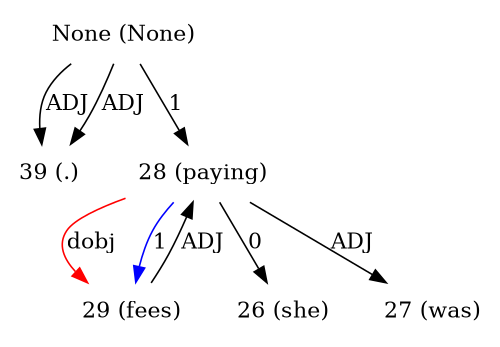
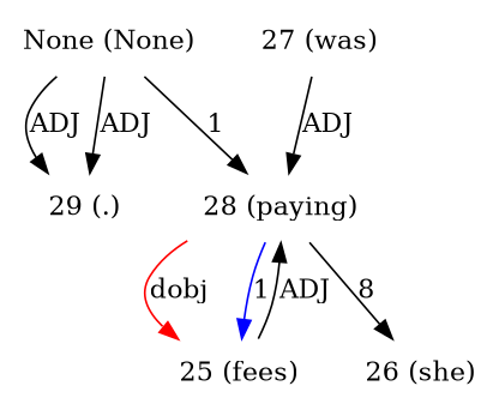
  digraph {
    node [shape=plaintext]
    edge [dir=forward]
    n1 [label="None (None)"]
-   n2 [label="39 (.)"]
+   n2 [label="29 (.)"]
    n3 [label="28 (paying)"]
-   n4 [label="29 (fees)"]
+   n4 [label="25 (fees)"]
    n5 [label="26 (she)"]
    n6 [label="27 (was)"]
    n1 -> n2 [label=ADJ]
    n1 -> n2 [label=ADJ]
    n1 -> n3 [label=1]
    n3 -> n4 [color=red label=dobj]
    n3 -> n4 [color=blue label=1]
-   n3 -> n5 [label=0]
-   n3 -> n6 [label=ADJ]
+   n3 -> n5 [label=8]
+   n6 -> n3 [label=ADJ]
    n4 -> n3 [label=ADJ]
  }
